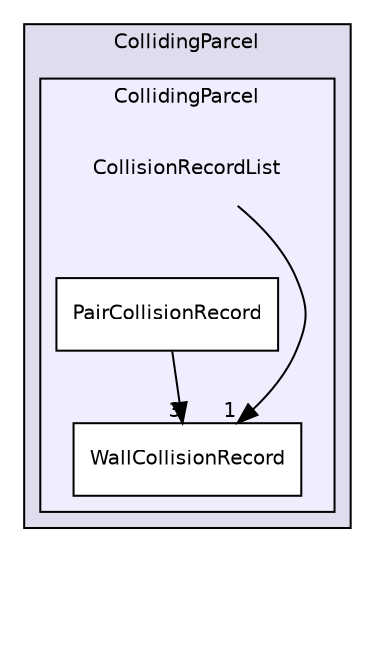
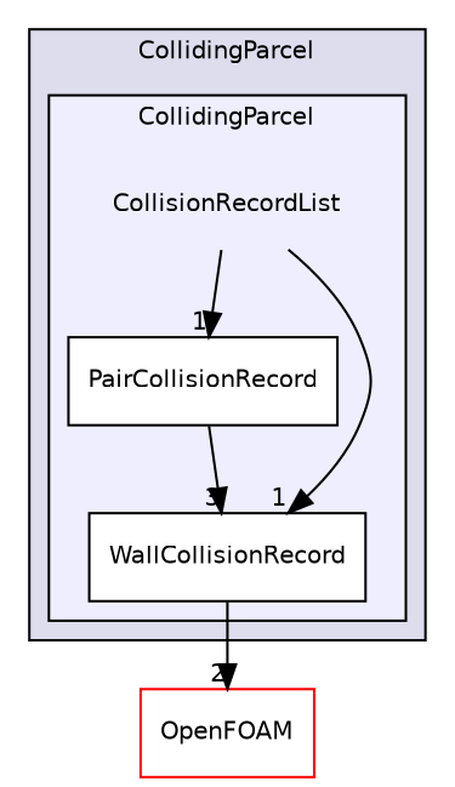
  digraph {
    compound=true
    node [fontname=Helvetica fontsize=10 shape=box color=black]
    edge [headlabel=1 labeldistance=1.5 labelfontname=Helvetica labelfontsize=10]
    n1 [label=CollisionRecordList shape=plaintext color=""]
    n2 [fillcolor=white label=PairCollisionRecord style=filled]
    n3 [fillcolor=white label=WallCollisionRecord style=filled]
+   n4 [color=red label=OpenFOAM]
    subgraph cluster_1 {
      bgcolor="#ddddee"
      fontname=Helvetica
      fontsize=10
      label=CollidingParcel
      pencolor=black
      subgraph cluster_2 {
        bgcolor="#eeeeff"
        fontname=Helvetica
        fontsize=10
        label=CollidingParcel
        pencolor=black
        n1
        n2
        n3
      }
    }
+   n1 -> n2
    n1 -> n3
    n2 -> n3 [headlabel=3]
+   n3 -> n4 [headlabel=2]
  }
